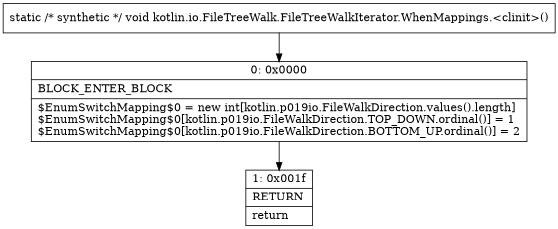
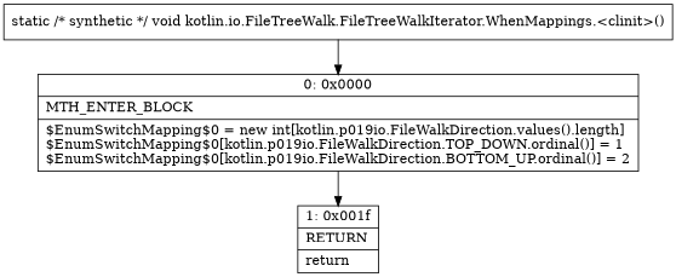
  digraph {
    fontname="DejaVu Serif"
    node [shape=record fontname="DejaVu Serif"]
    edge [fontname="DejaVu Serif"]
-   n1 [label="{0\:\ 0x0000|BLOCK_ENTER_BLOCK\l|$EnumSwitchMapping$0 = new int[kotlin.p019io.FileWalkDirection.values().length]\l$EnumSwitchMapping$0[kotlin.p019io.FileWalkDirection.TOP_DOWN.ordinal()] = 1\l$EnumSwitchMapping$0[kotlin.p019io.FileWalkDirection.BOTTOM_UP.ordinal()] = 2\l}"]
+   n1 [label="{0\:\ 0x0000|MTH_ENTER_BLOCK\l|$EnumSwitchMapping$0 = new int[kotlin.p019io.FileWalkDirection.values().length]\l$EnumSwitchMapping$0[kotlin.p019io.FileWalkDirection.TOP_DOWN.ordinal()] = 1\l$EnumSwitchMapping$0[kotlin.p019io.FileWalkDirection.BOTTOM_UP.ordinal()] = 2\l}"]
    n2 [label="{1\:\ 0x001f|RETURN\l|return\l}"]
    n3 [label="{static \/* synthetic *\/ void kotlin.io.FileTreeWalk.FileTreeWalkIterator.WhenMappings.\<clinit\>() }"]
    n1 -> n2
    n3 -> n1
  }
